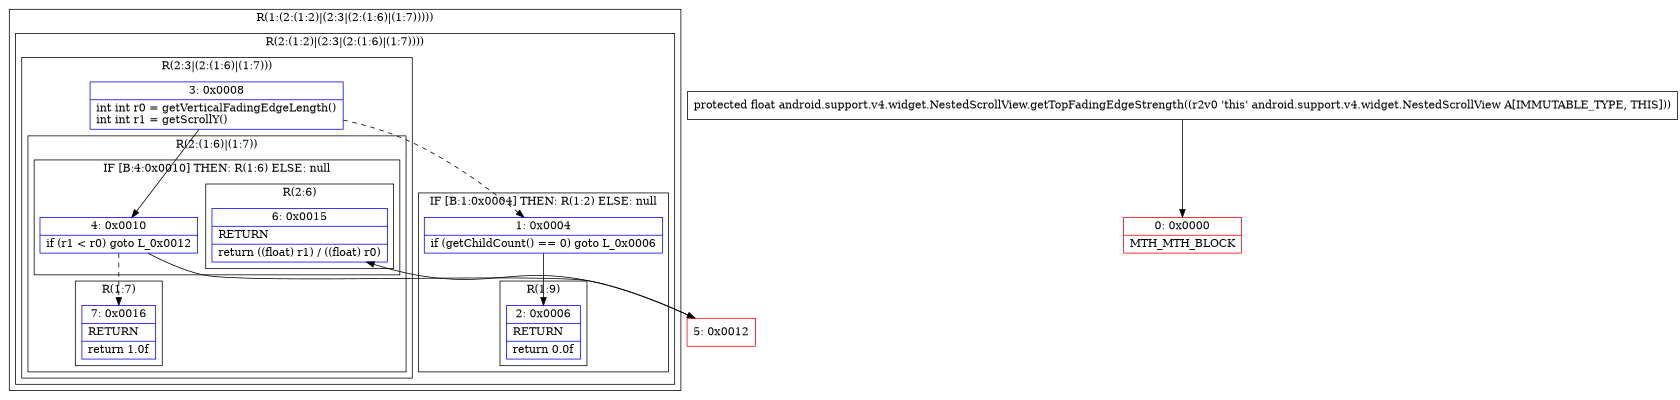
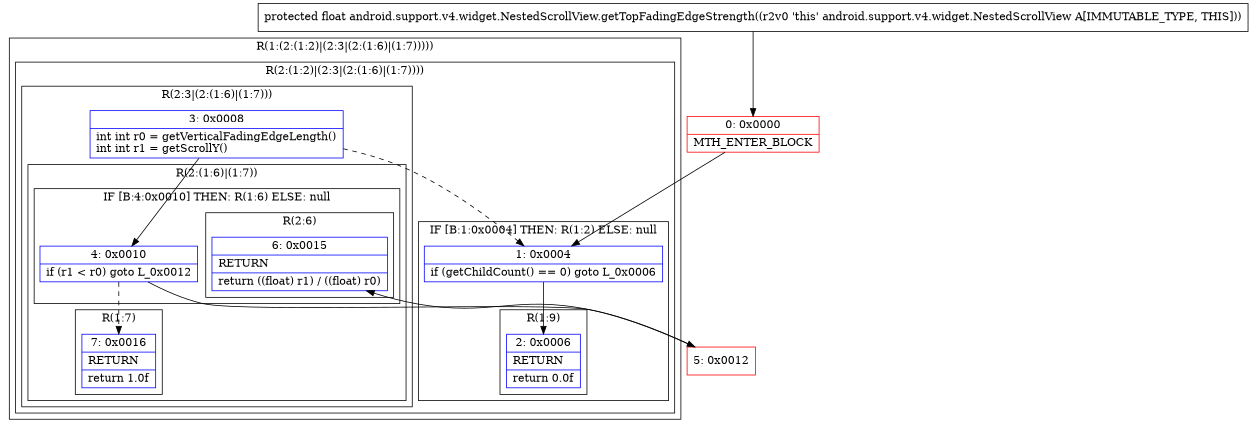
  digraph {
    node [color=blue shape=record]
    n1 [label="{2\:\ 0x0006|RETURN\l|return 0.0f\l}"]
    n2 [label="{1\:\ 0x0004|if (getChildCount() == 0) goto L_0x0006\l}"]
    n3 [label="{6\:\ 0x0015|RETURN\l|return ((float) r1) \/ ((float) r0)\l}"]
    n4 [label="{4\:\ 0x0010|if (r1 \< r0) goto L_0x0012\l}"]
    n5 [label="{7\:\ 0x0016|RETURN\l|return 1.0f\l}"]
    n6 [label="{3\:\ 0x0008|int int r0 = getVerticalFadingEdgeLength()\lint int r1 = getScrollY()\l}"]
    n7 [color=red label="{5\:\ 0x0012}"]
-   n8 [color=red label="{0\:\ 0x0000|MTH_MTH_BLOCK\l}"]
+   n8 [color=red label="{0\:\ 0x0000|MTH_ENTER_BLOCK\l}"]
    n9 [label="{protected float android.support.v4.widget.NestedScrollView.getTopFadingEdgeStrength((r2v0 'this' android.support.v4.widget.NestedScrollView A[IMMUTABLE_TYPE, THIS])) }" color=""]
    subgraph cluster_1 {
      label="R(1:(2:(1:2)|(2:3|(2:(1:6)|(1:7)))))"
      subgraph cluster_2 {
        label="R(2:(1:2)|(2:3|(2:(1:6)|(1:7))))"
        subgraph cluster_3 {
          label="IF [B:1:0x0004] THEN: R(1:2) ELSE: null"
          n2
          subgraph cluster_4 {
            label="R(1:9)"
            n1
          }
        }
        subgraph cluster_5 {
          label="R(2:3|(2:(1:6)|(1:7)))"
          n6
          subgraph cluster_6 {
            label="R(2:(1:6)|(1:7))"
            subgraph cluster_7 {
              label="IF [B:4:0x0010] THEN: R(1:6) ELSE: null"
              n4
              subgraph cluster_8 {
                label="R(2:6)"
                n3
              }
            }
            subgraph cluster_9 {
              label="R(1:7)"
              n5
            }
          }
        }
      }
    }
    n2 -> n1
    n4 -> n5 [style=dashed]
    n4 -> n7
    n6 -> n2 [style=dashed]
    n6 -> n4
    n7 -> n3
+   n8 -> n2
    n9 -> n8
  }
